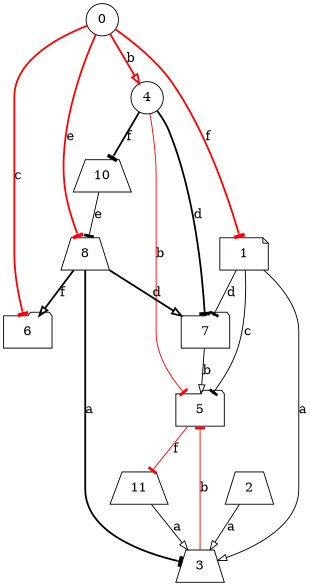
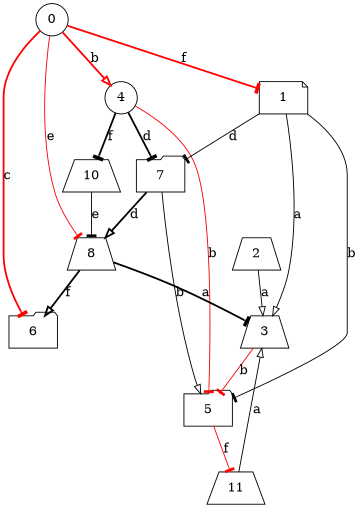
  strict digraph {
    node [shape=trapezium]
    edge [arrowhead=tee color=black style=solid]
    0 [shape=circle]
    4 [shape=circle]
    6 [shape=folder]
    8
    1 [shape=note]
    10
    5 [shape=folder]
    7 [shape=folder]
    3
    2
    11
    0 -> 4 [arrowhead=onormal color=red label=b style=bold]
    0 -> 6 [color=red label=c style=bold]
-   0 -> 8 [color=red label=e style=bold]
+   0 -> 8 [color=red label=e]
    0 -> 1 [color=red label=f style=bold]
    4 -> 10 [label=f style=bold]
    4 -> 5 [color=red label=b]
    4 -> 7 [label=d style=bold]
    8 -> 6 [arrowhead=onormal label=f style=bold]
-   8 -> 7 [arrowhead=onormal label=d style=bold]
+   7 -> 8 [arrowhead=onormal label=d style=bold]
    8 -> 3 [label=a style=bold]
-   1 -> 5 [label=c]
+   1 -> 5 [label=b]
    1 -> 7 [label=d]
    1 -> 3 [arrowhead=onormal label=a]
    10 -> 8 [label=e]
    5 -> 11 [color=red label=f]
    7 -> 5 [arrowhead=onormal label=b]
    3 -> 5 [color=red label=b]
    2 -> 3 [arrowhead=onormal label=a]
    11 -> 3 [arrowhead=onormal label=a]
  }
